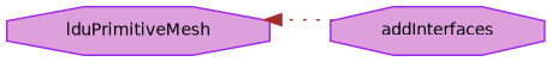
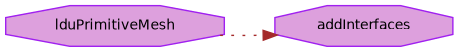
  digraph {
    rankdir=LR
    node [color=purple fillcolor=plum fontname=Helvetica fontsize=10 shape=octagon style=filled]
    n1 [fontcolor=black height=0.2 label=lduPrimitiveMesh width=0.4]
    n2 [height=0.2 label=addInterfaces width=0.4]
-   n2 -> n1 [color=brown fontname=Helvetica fontsize=10 labelfontname=Helvetica labelfontsize=10 style=dotted]
+   n1 -> n2 [color=brown fontname=Helvetica fontsize=10 labelfontname=Helvetica labelfontsize=10 style=dotted]
  }
